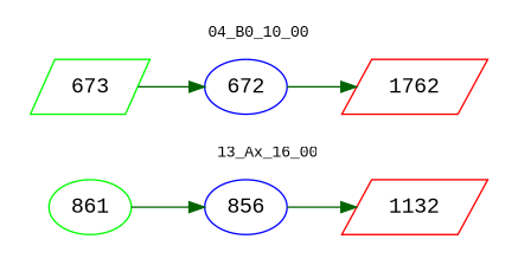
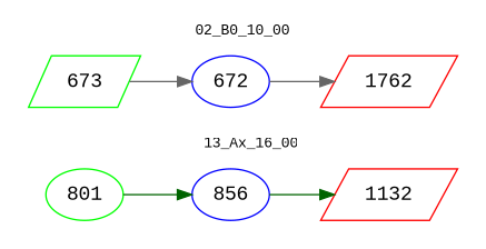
  digraph {
    fontname="Liberation Mono"
    rankdir=LR
    node [color=green fontname="Liberation Mono" shape=ellipse]
    edge [color=darkgreen fontname="Liberation Mono"]
-   n1 [label=861]
+   n1 [label=801]
    n2 [color=blue label=856]
    n3 [color=red label=1132 shape=parallelogram]
    n4 [label=673 shape=parallelogram]
    n5 [color=blue label=672]
    n6 [color=red label=1762 shape=parallelogram]
    subgraph cluster_1 {
      color=white
      fontsize=10
      label="13_Ax_16_00"
      n1
      n2
      n3
    }
    subgraph cluster_2 {
      color=white
      fontsize=10
-     label="04_B0_10_00"
+     label="02_B0_10_00"
      n4
      n5
      n6
    }
    n1 -> n2
    n2 -> n3
-   n4 -> n5
-   n5 -> n6
+   n4 -> n5 [color=gray40]
+   n5 -> n6 [color=gray40]
  }
